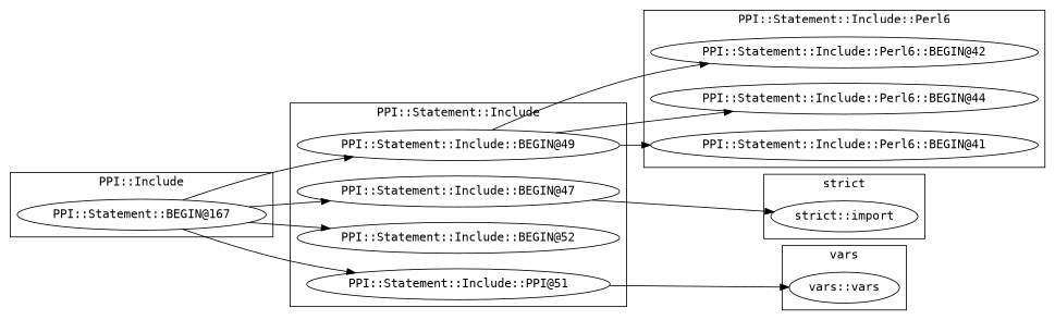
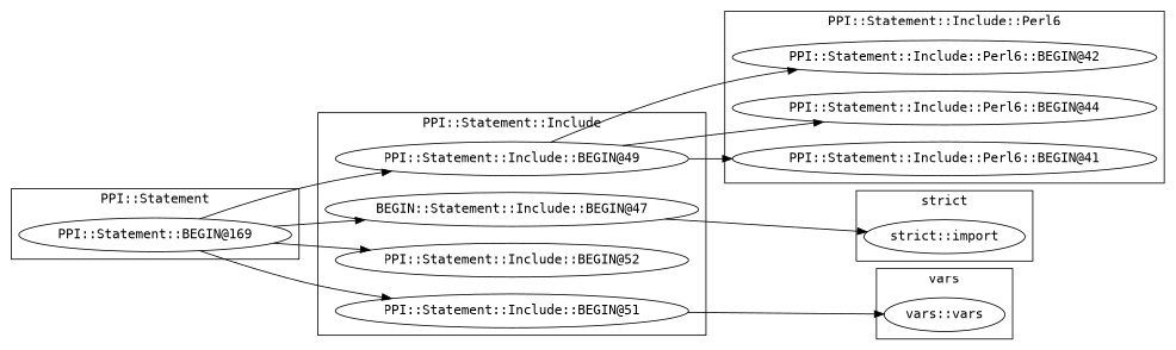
  digraph {
    fontname="DejaVu Sans Mono"
    rankdir=LR
    node [fontname="DejaVu Sans Mono"]
    edge [fontname="DejaVu Sans Mono"]
    "PPI::Statement::Include::Perl6::BEGIN@42"
    "PPI::Statement::Include::Perl6::BEGIN@44"
    "PPI::Statement::Include::Perl6::BEGIN@41"
-   "PPI::Statement::BEGIN@167"
+   "PPI::Statement::BEGIN@167" [label="PPI::Statement::BEGIN@169"]
    n5 [label="vars::vars"]
    "PPI::Statement::Include::BEGIN@49"
-   "PPI::Statement::Include::BEGIN@47"
+   "PPI::Statement::Include::BEGIN@47" [label="BEGIN::Statement::Include::BEGIN@47"]
    "PPI::Statement::Include::BEGIN@52"
-   "PPI::Statement::Include::BEGIN@51" [label="PPI::Statement::Include::PPI@51"]
+   "PPI::Statement::Include::BEGIN@51"
    "strict::import"
    subgraph cluster_1 {
      label="PPI::Statement::Include::Perl6"
      "PPI::Statement::Include::Perl6::BEGIN@42"
      "PPI::Statement::Include::Perl6::BEGIN@44"
      "PPI::Statement::Include::Perl6::BEGIN@41"
    }
    subgraph cluster_2 {
-     label="PPI::Include"
+     label="PPI::Statement"
      "PPI::Statement::BEGIN@167"
    }
    subgraph cluster_3 {
      label=vars
      n5
    }
    subgraph cluster_4 {
      label="PPI::Statement::Include"
      "PPI::Statement::Include::BEGIN@49"
      "PPI::Statement::Include::BEGIN@47"
      "PPI::Statement::Include::BEGIN@52"
      "PPI::Statement::Include::BEGIN@51"
    }
    subgraph cluster_5 {
      label="strict"
      "strict::import"
    }
    "PPI::Statement::BEGIN@167" -> "PPI::Statement::Include::BEGIN@49"
    "PPI::Statement::BEGIN@167" -> "PPI::Statement::Include::BEGIN@47"
    "PPI::Statement::BEGIN@167" -> "PPI::Statement::Include::BEGIN@52"
    "PPI::Statement::BEGIN@167" -> "PPI::Statement::Include::BEGIN@51"
    "PPI::Statement::Include::BEGIN@49" -> "PPI::Statement::Include::Perl6::BEGIN@42"
    "PPI::Statement::Include::BEGIN@49" -> "PPI::Statement::Include::Perl6::BEGIN@44"
    "PPI::Statement::Include::BEGIN@49" -> "PPI::Statement::Include::Perl6::BEGIN@41"
    "PPI::Statement::Include::BEGIN@47" -> "strict::import"
    "PPI::Statement::Include::BEGIN@51" -> n5
  }
